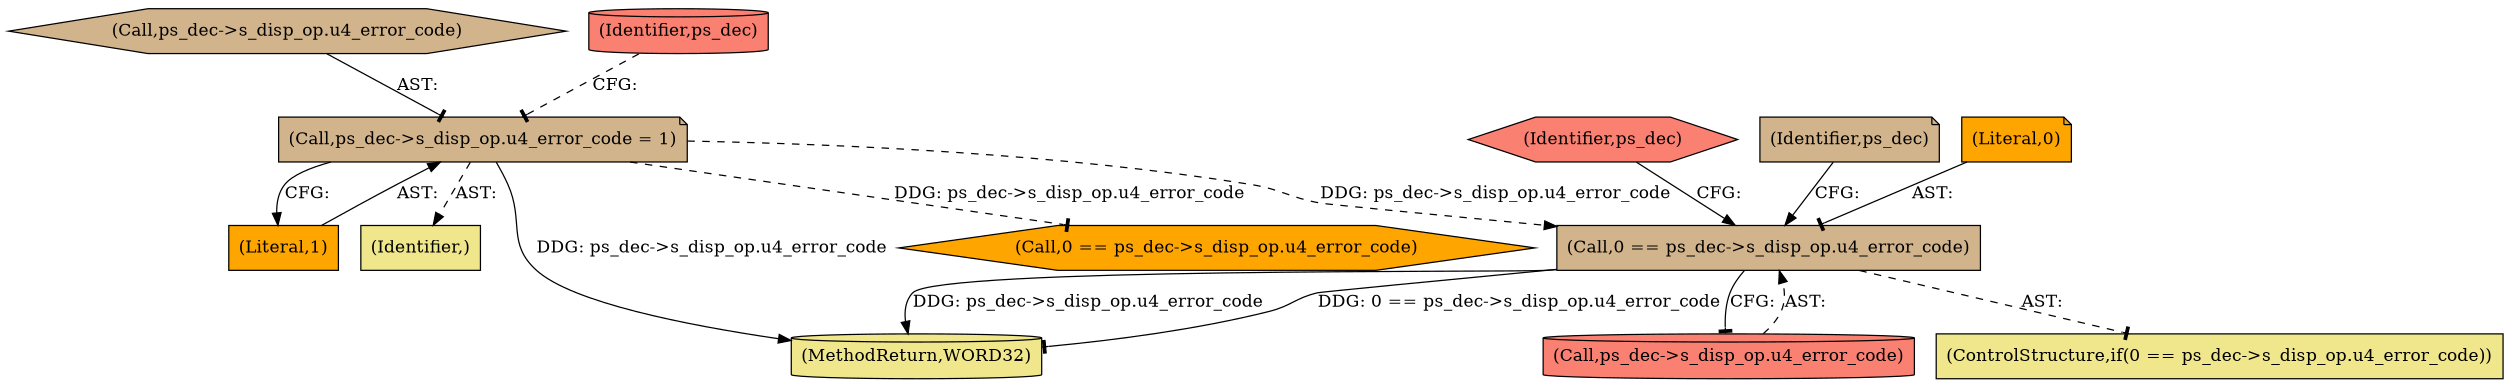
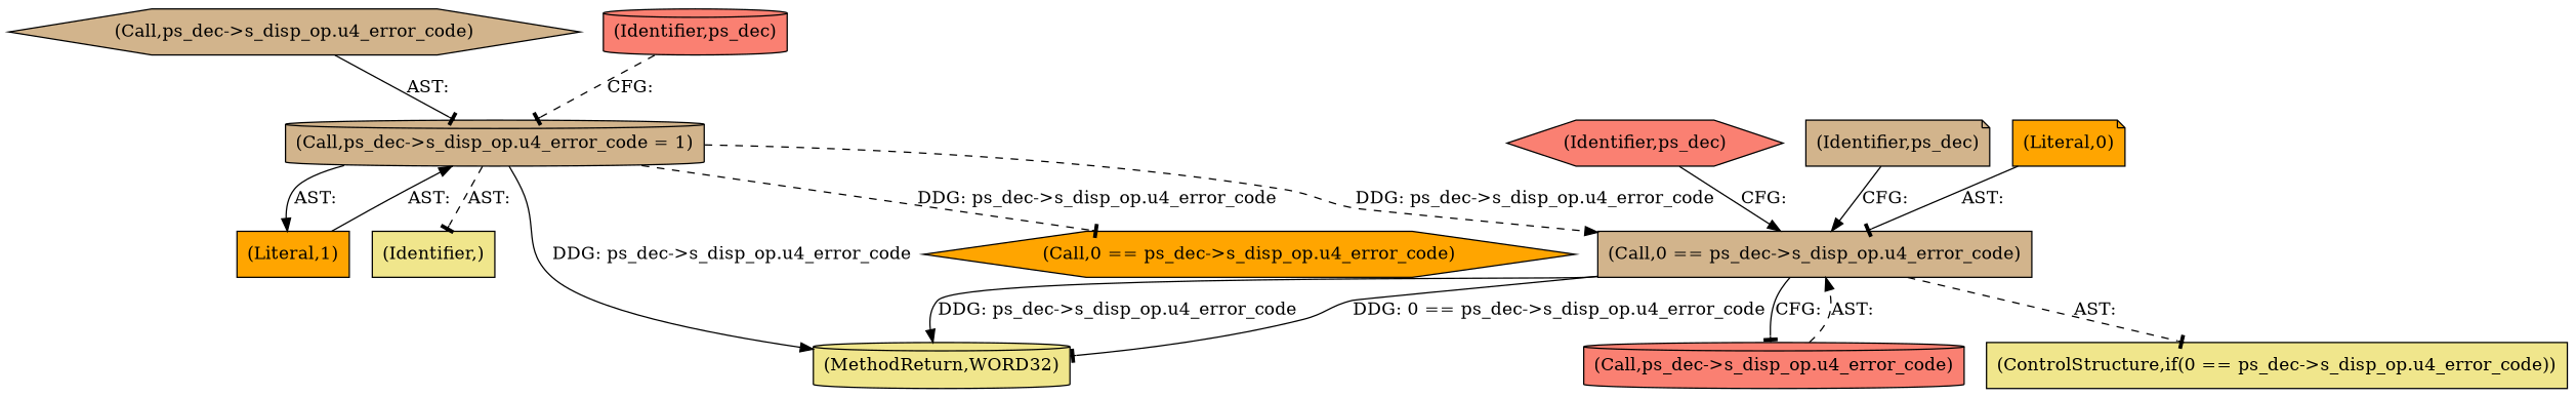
  digraph {
    node [fillcolor=tan shape=box style=filled]
    edge [arrowhead=normal style=solid]
    n1 [label="(Call,0 == ps_dec->s_disp_op.u4_error_code)"]
    n2 [fillcolor=khaki label="(MethodReturn,WORD32)" shape=cylinder]
    n3 [fillcolor=salmon label="(Call,ps_dec->s_disp_op.u4_error_code)" shape=cylinder]
    n4 [fillcolor=khaki label="(ControlStructure,if(0 == ps_dec->s_disp_op.u4_error_code))"]
-   n5 [label="(Call,ps_dec->s_disp_op.u4_error_code = 1)" shape=note]
+   n5 [label="(Call,ps_dec->s_disp_op.u4_error_code = 1)" shape=cylinder]
    n6 [fillcolor=orange label="(Call,0 == ps_dec->s_disp_op.u4_error_code)" shape=hexagon]
    n7 [fillcolor=orange label="(Literal,1)"]
    n8 [fillcolor=khaki label="(Identifier,)"]
    n9 [label="(Call,ps_dec->s_disp_op.u4_error_code)" shape=hexagon]
    n10 [fillcolor=salmon label="(Identifier,ps_dec)" shape=cylinder]
    n11 [fillcolor=salmon label="(Identifier,ps_dec)" shape=hexagon]
    n12 [label="(Identifier,ps_dec)" shape=note]
    n13 [fillcolor=orange label="(Literal,0)" shape=note]
    n1 -> n2 [arrowhead=tee label="DDG: 0 == ps_dec->s_disp_op.u4_error_code"]
    n1 -> n2 [label="DDG: ps_dec->s_disp_op.u4_error_code"]
    n1 -> n3 [arrowhead=tee label="CFG: "]
    n1 -> n4 [arrowhead=tee label="AST: " style=dashed]
    n3 -> n1 [label="AST: " style=dashed]
    n5 -> n1 [label="DDG: ps_dec->s_disp_op.u4_error_code" style=dashed]
    n5 -> n2 [label="DDG: ps_dec->s_disp_op.u4_error_code"]
    n5 -> n6 [arrowhead=tee label="DDG: ps_dec->s_disp_op.u4_error_code" style=dashed]
-   n5 -> n7 [label="CFG: "]
-   n5 -> n8 [label="AST: " style=dashed]
+   n5 -> n7 [label="AST: "]
+   n5 -> n8 [arrowhead=tee label="AST: " style=dashed]
    n7 -> n5 [label="AST: "]
    n9 -> n5 [arrowhead=tee label="AST: "]
    n10 -> n5 [arrowhead=tee label="CFG: " style=dashed]
    n11 -> n1 [label="CFG: "]
    n12 -> n1 [label="CFG: "]
    n13 -> n1 [arrowhead=tee label="AST: "]
  }
